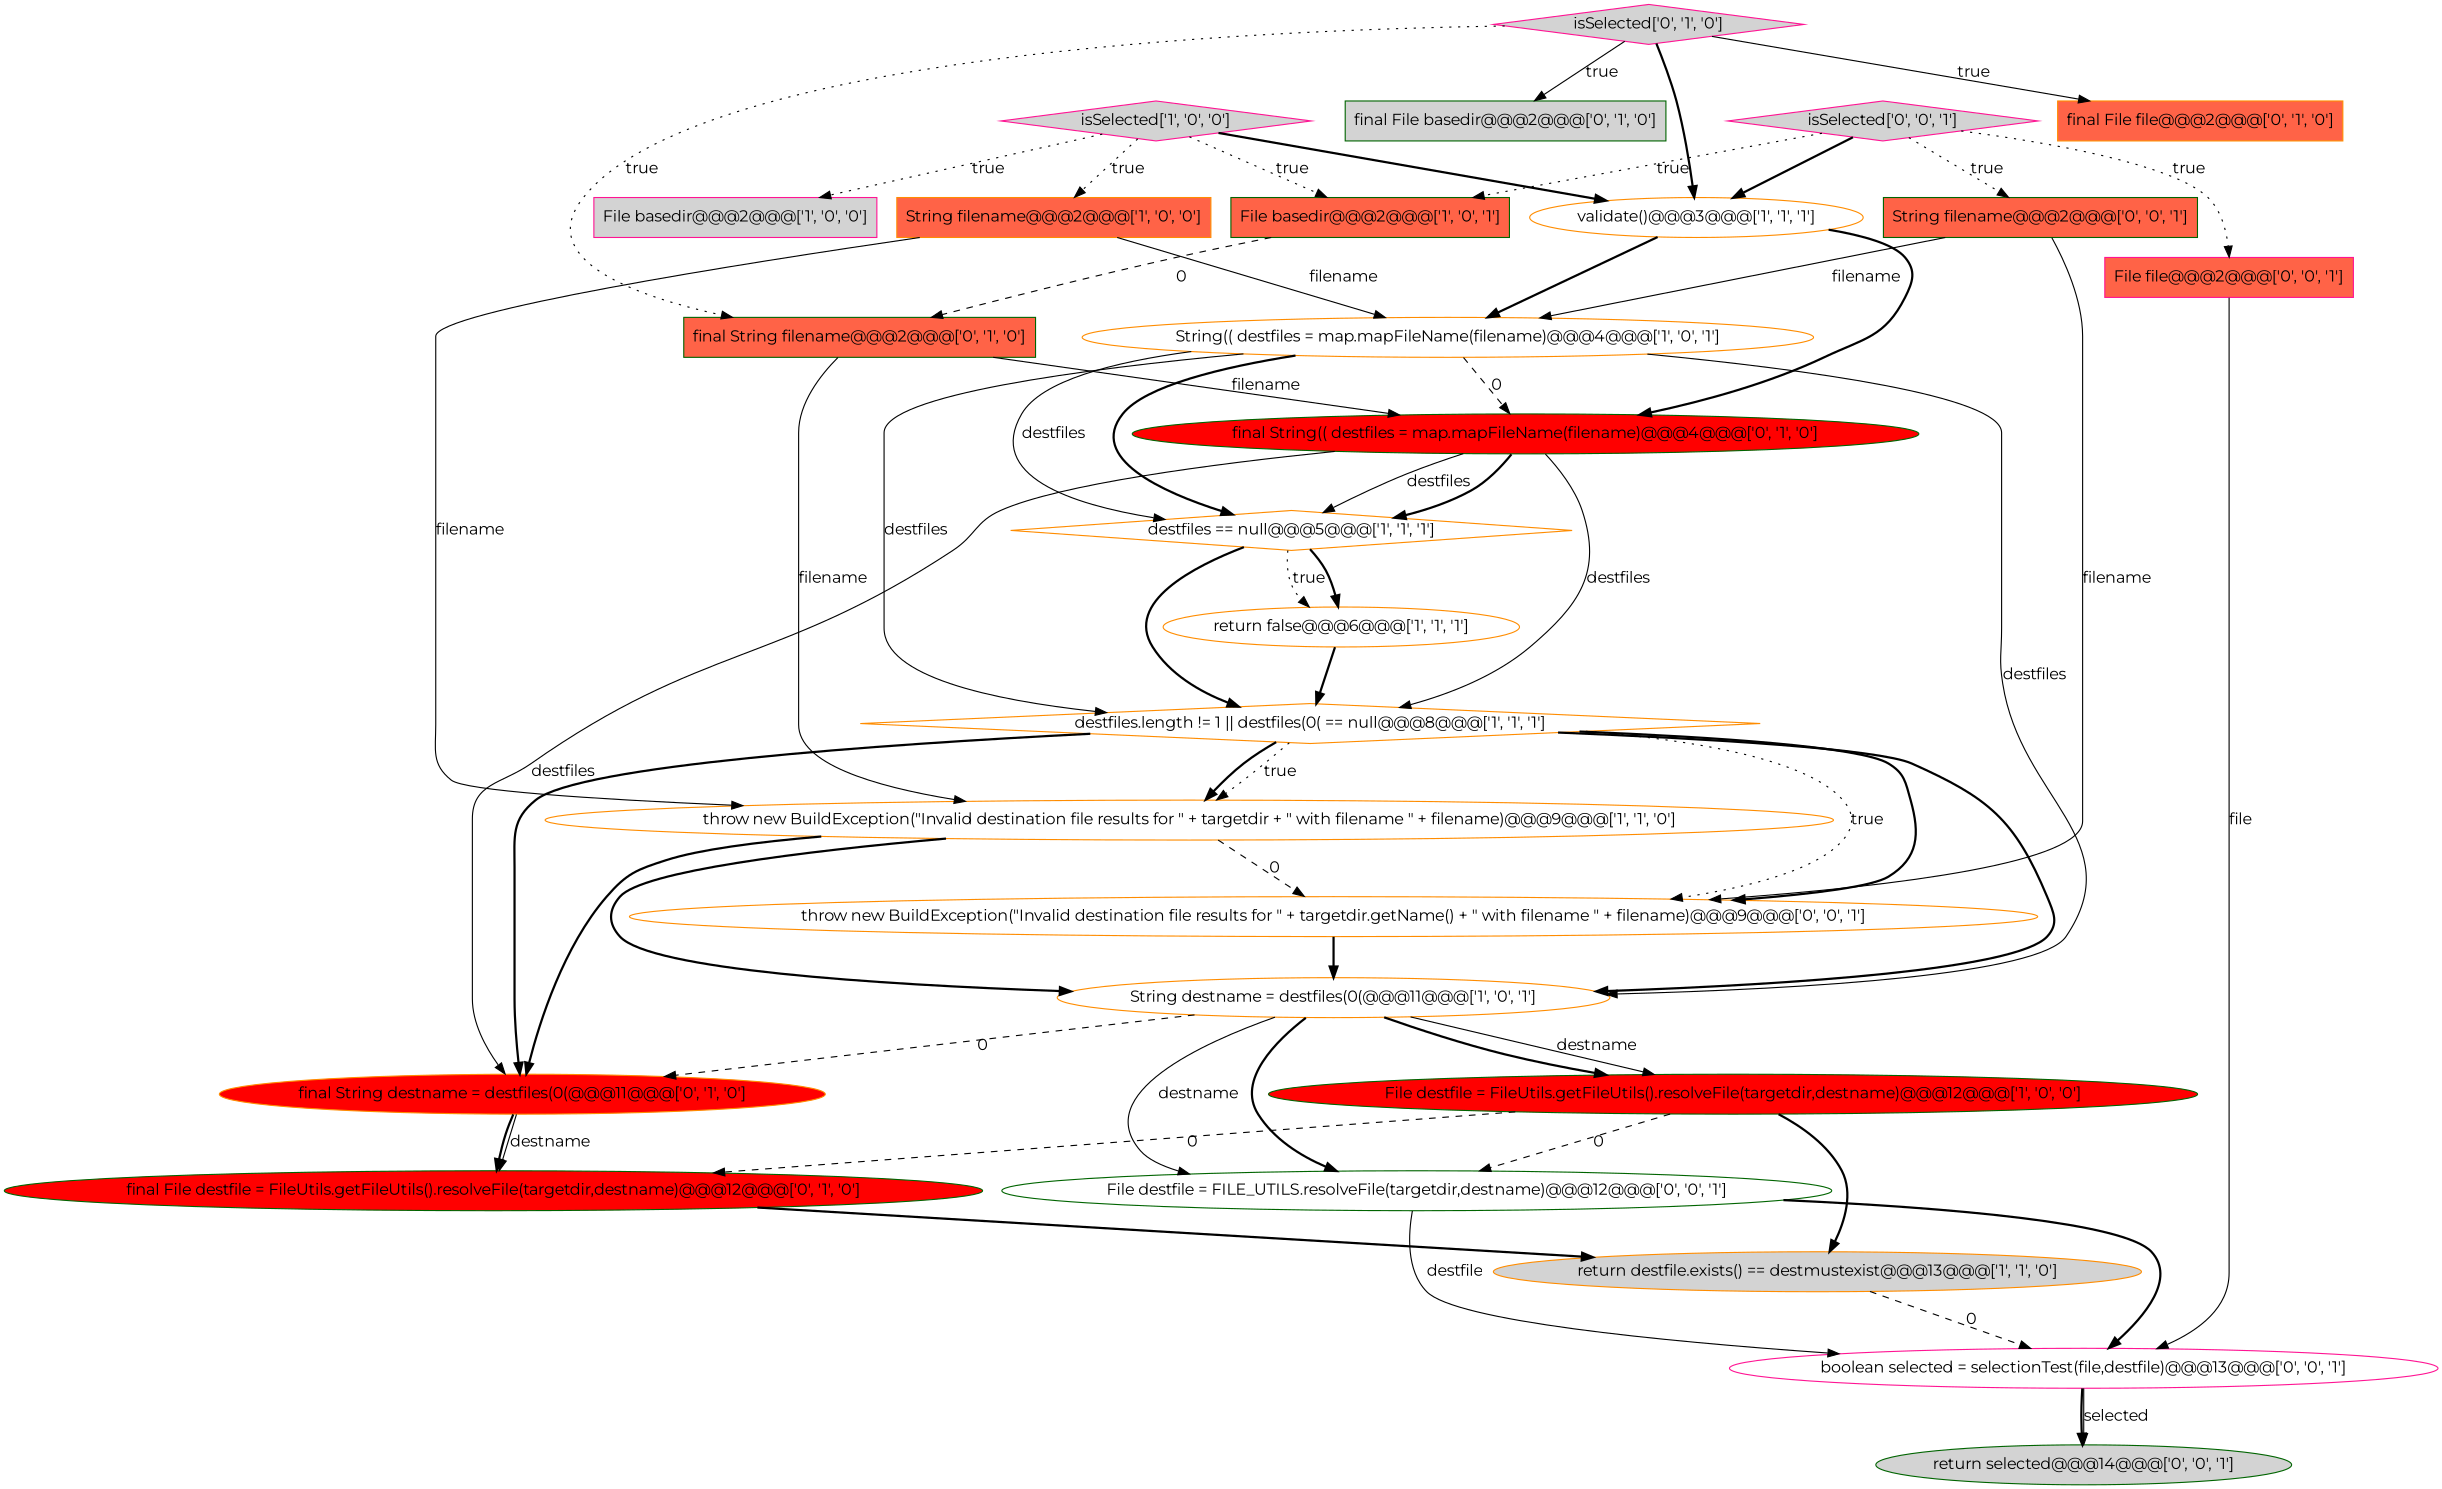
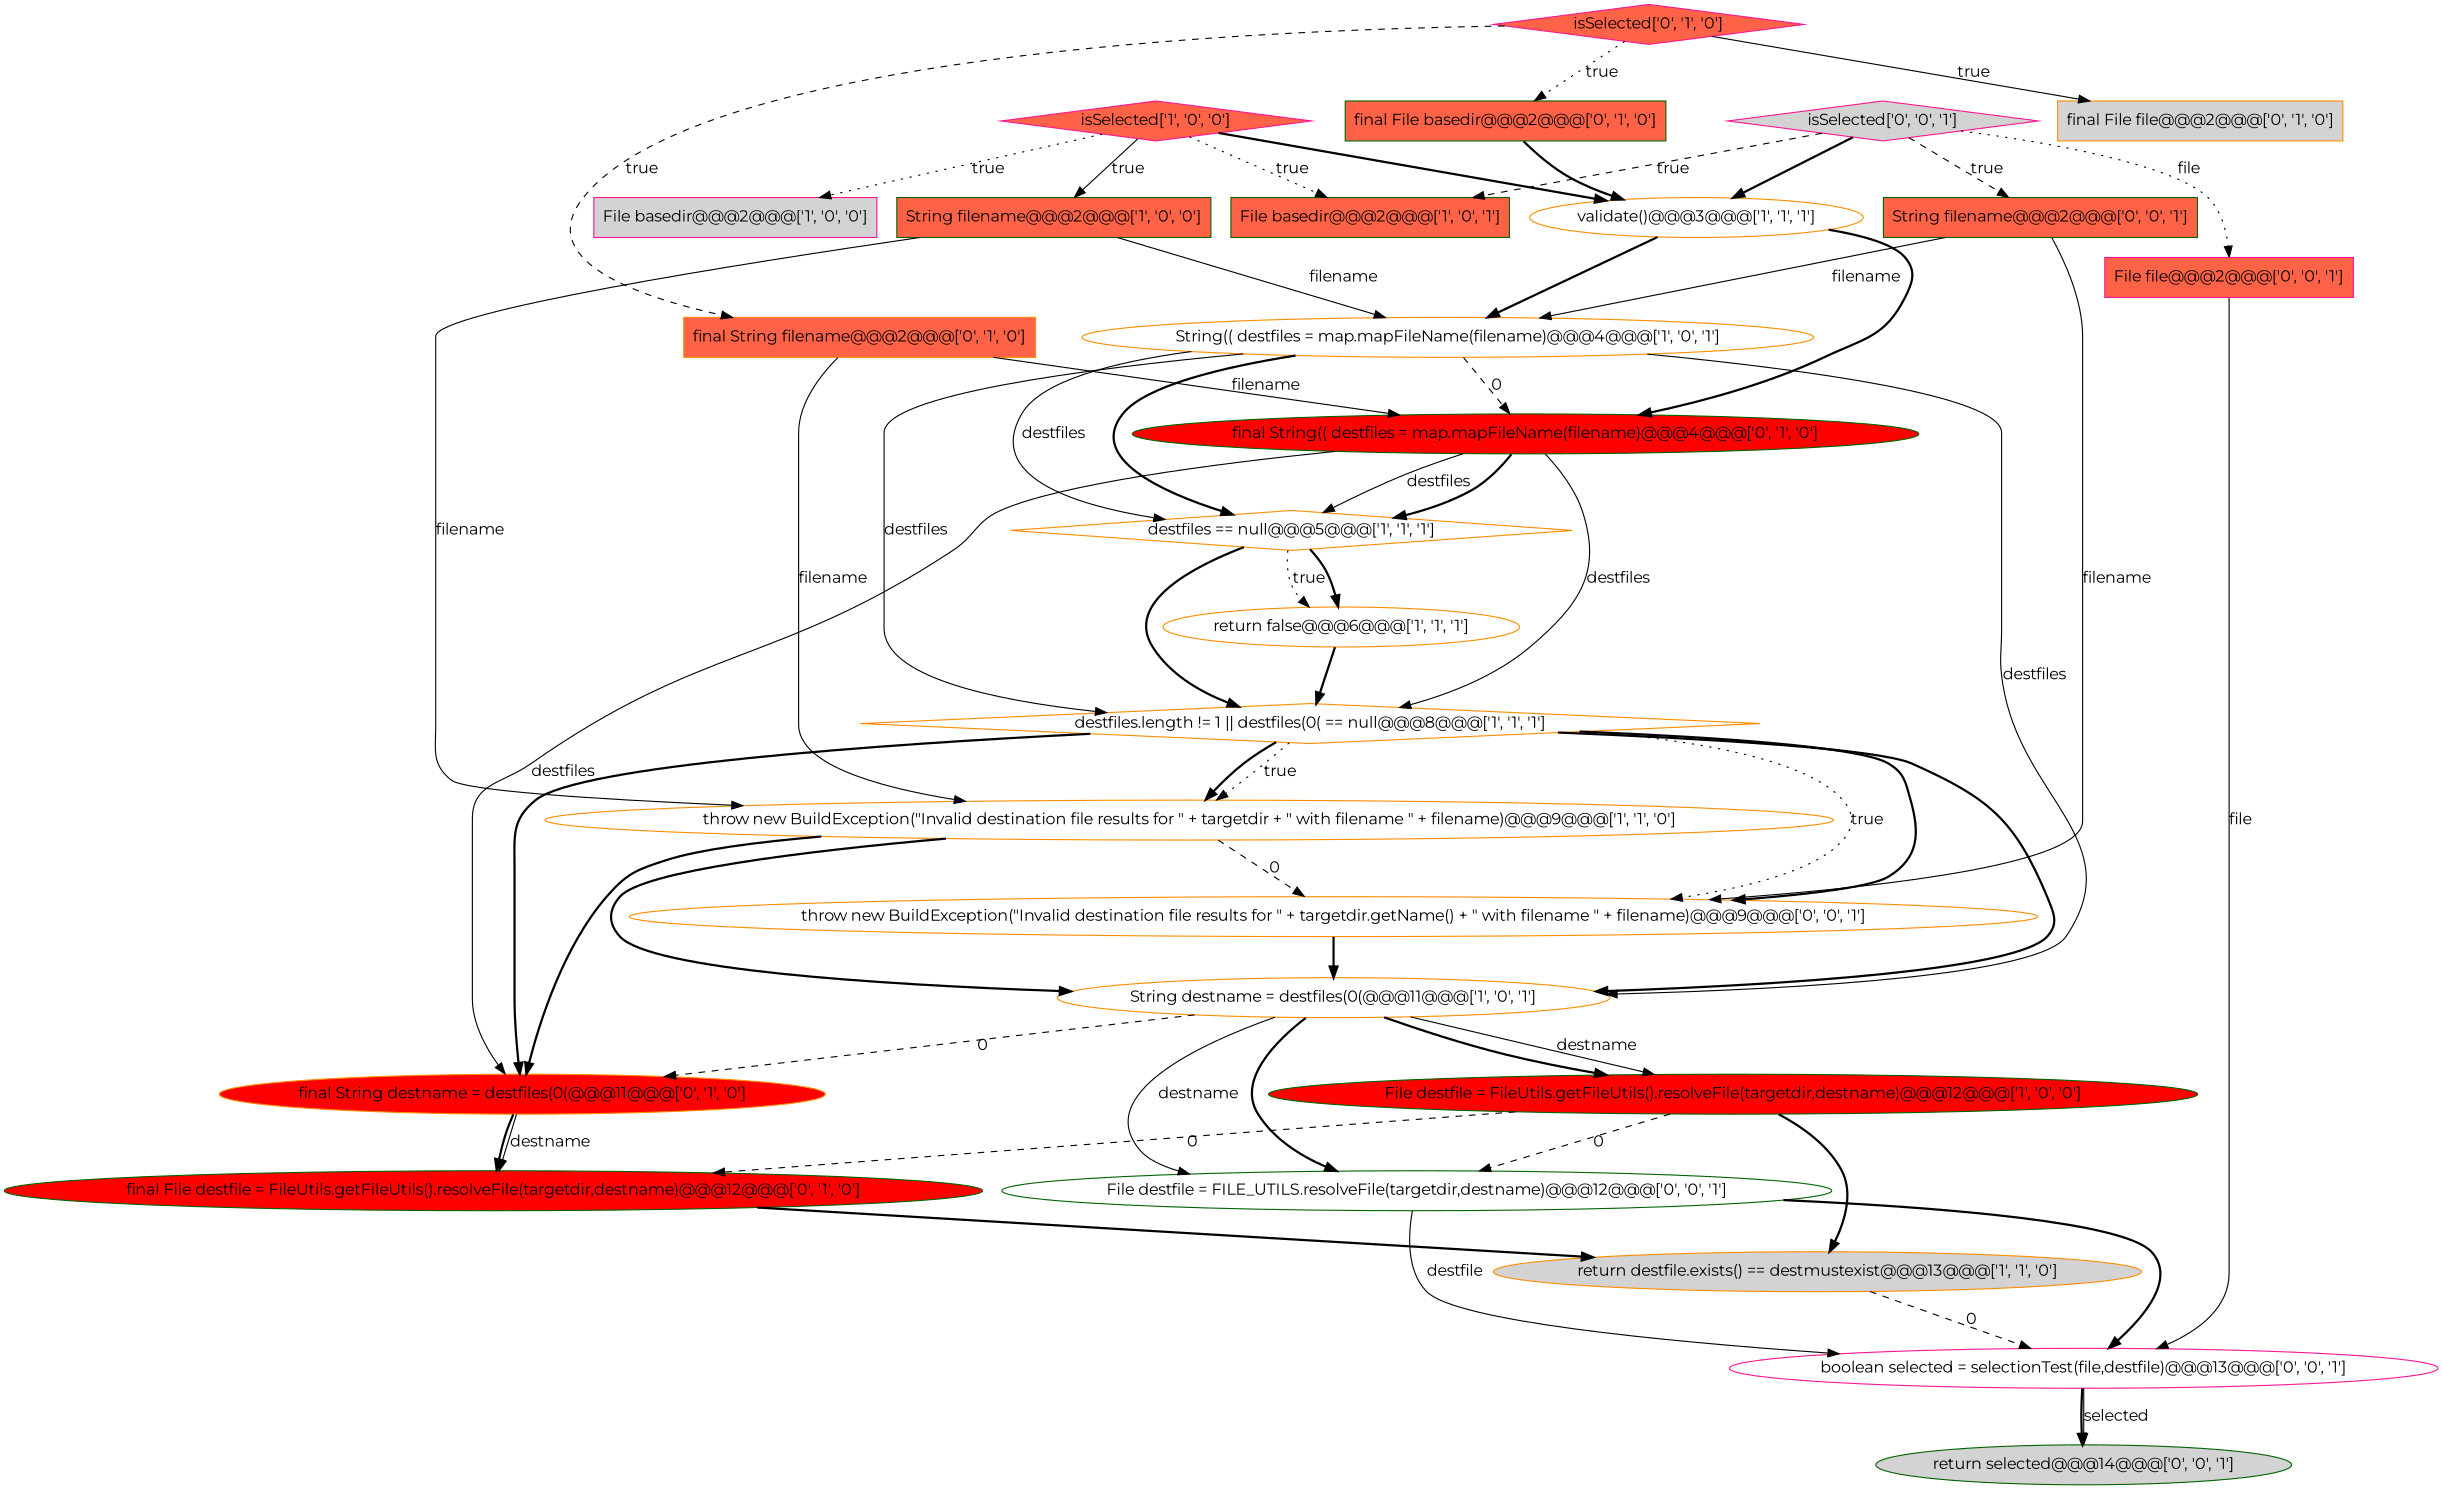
  digraph {
    fontname=Montserrat
    node [color=darkorange fillcolor=white fontname=Montserrat shape=ellipse style=filled]
    edge [fontname=Montserrat style=bold]
    n1 [fillcolor=lightgray label="return destfile.exists() == destmustexist@@@13@@@['1', '1', '0']"]
    n2 [color=deeppink label="boolean selected = selectionTest(file,destfile)@@@13@@@['0', '0', '1']"]
    n3 [color=darkgreen fillcolor=lightgray label="return selected@@@14@@@['0', '0', '1']"]
-   n4 [fillcolor=tomato label="final File file@@@2@@@['0', '1', '0']" shape=box]
-   n5 [color=deeppink fillcolor=lightgray label="isSelected['1', '0', '0']" shape=diamond]
+   n4 [fillcolor=lightgray label="final File file@@@2@@@['0', '1', '0']" shape=box]
+   n5 [color=deeppink fillcolor=tomato label="isSelected['1', '0', '0']" shape=diamond]
    n6 [color=darkgreen fillcolor=tomato label="File basedir@@@2@@@['1', '0', '1']" shape=box]
-   n7 [fillcolor=tomato label="String filename@@@2@@@['1', '0', '0']" shape=box]
+   n7 [color=darkgreen fillcolor=tomato label="String filename@@@2@@@['1', '0', '0']" shape=box]
    n8 [label="validate()@@@3@@@['1', '1', '1']"]
    n9 [color=deeppink fillcolor=lightgray label="File basedir@@@2@@@['1', '0', '0']" shape=box]
-   n10 [color=darkgreen fillcolor=tomato label="final String filename@@@2@@@['0', '1', '0']" shape=box]
+   n10 [fillcolor=tomato label="final String filename@@@2@@@['0', '1', '0']" shape=box]
    n11 [label="throw new BuildException(\"Invalid destination file results for \" + targetdir + \" with filename \" + filename)@@@9@@@['1', '1', '0']"]
    n12 [label="String(( destfiles = map.mapFileName(filename)@@@4@@@['1', '0', '1']"]
    n13 [color=darkgreen fillcolor=red label="final String(( destfiles = map.mapFileName(filename)@@@4@@@['0', '1', '0']"]
    n14 [color=darkgreen fillcolor=red label="final File destfile = FileUtils.getFileUtils().resolveFile(targetdir,destname)@@@12@@@['0', '1', '0']"]
-   n15 [color=darkgreen fillcolor=lightgray label="final File basedir@@@2@@@['0', '1', '0']" shape=box]
+   n15 [color=darkgreen fillcolor=tomato label="final File basedir@@@2@@@['0', '1', '0']" shape=box]
    n16 [label="throw new BuildException(\"Invalid destination file results for \" + targetdir.getName() + \" with filename \" + filename)@@@9@@@['0', '0', '1']"]
    n17 [label="String destname = destfiles(0(@@@11@@@['1', '0', '1']"]
    n18 [fillcolor=red label="final String destname = destfiles(0(@@@11@@@['0', '1', '0']"]
    n19 [color=darkgreen fillcolor=red label="File destfile = FileUtils.getFileUtils().resolveFile(targetdir,destname)@@@12@@@['1', '0', '0']"]
    n20 [color=darkgreen label="File destfile = FILE_UTILS.resolveFile(targetdir,destname)@@@12@@@['0', '0', '1']"]
    n21 [color=deeppink fillcolor=tomato label="File file@@@2@@@['0', '0', '1']" shape=box]
    n22 [color=deeppink fillcolor=lightgray label="isSelected['0', '0', '1']" shape=diamond]
    n23 [color=darkgreen fillcolor=tomato label="String filename@@@2@@@['0', '0', '1']" shape=box]
    n24 [label="destfiles.length != 1 || destfiles(0( == null@@@8@@@['1', '1', '1']" shape=diamond]
    n25 [label="destfiles == null@@@5@@@['1', '1', '1']" shape=diamond]
    n26 [label="return false@@@6@@@['1', '1', '1']"]
-   n27 [color=deeppink fillcolor=lightgray label="isSelected['0', '1', '0']" shape=diamond]
+   n27 [color=deeppink fillcolor=tomato label="isSelected['0', '1', '0']" shape=diamond]
    n1 -> n2 [label=0 style=dashed]
    n2 -> n3
    n2 -> n3 [label=selected style=solid]
    n5 -> n6 [label=true style=dotted]
-   n5 -> n7 [label=true style=dotted]
+   n5 -> n7 [label=true style=solid]
    n5 -> n8
    n5 -> n9 [label=true style=dotted]
-   n6 -> n10 [label=0 style=dashed]
    n7 -> n11 [label=filename style=solid]
    n7 -> n12 [label=filename style=solid]
    n8 -> n12
    n8 -> n13
    n10 -> n11 [label=filename style=solid]
    n10 -> n13 [label=filename style=solid]
    n11 -> n16 [label=0 style=dashed]
    n11 -> n17
    n11 -> n18
    n12 -> n13 [label=0 style=dashed]
    n12 -> n17 [label=destfiles style=solid]
    n12 -> n24 [label=destfiles style=solid]
    n12 -> n25 [label=destfiles style=solid]
    n12 -> n25
    n13 -> n18 [label=destfiles style=solid]
    n13 -> n24 [label=destfiles style=solid]
    n13 -> n25 [label=destfiles style=solid]
    n13 -> n25
    n14 -> n1
    n16 -> n17
    n17 -> n18 [label=0 style=dashed]
    n17 -> n19 [label=destname style=solid]
    n17 -> n19
    n17 -> n20
    n17 -> n20 [label=destname style=solid]
    n18 -> n14
    n18 -> n14 [label=destname style=solid]
    n19 -> n1
    n19 -> n14 [label=0 style=dashed]
    n19 -> n20 [label=0 style=dashed]
    n20 -> n2 [label=destfile style=solid]
    n20 -> n2
    n21 -> n2 [label=file style=solid]
-   n22 -> n6 [label=true style=dotted]
+   n22 -> n6 [label=true style=dashed]
    n22 -> n8
-   n22 -> n21 [label=true style=dotted]
-   n22 -> n23 [label=true style=dotted]
+   n22 -> n21 [label=file style=dotted]
+   n22 -> n23 [label=true style=dashed]
    n23 -> n12 [label=filename style=solid]
    n23 -> n16 [label=filename style=solid]
    n24 -> n11
    n24 -> n11 [label=true style=dotted]
    n24 -> n16
    n24 -> n16 [label=true style=dotted]
    n24 -> n17
    n24 -> n18
    n25 -> n24
    n25 -> n26 [label=true style=dotted]
    n25 -> n26
    n26 -> n24
    n27 -> n4 [label=true style=solid]
-   n27 -> n8
-   n27 -> n10 [label=true style=dotted]
-   n27 -> n15 [label=true style=solid]
+   n15 -> n8
+   n27 -> n10 [label=true style=dashed]
+   n27 -> n15 [label=true style=dotted]
  }
